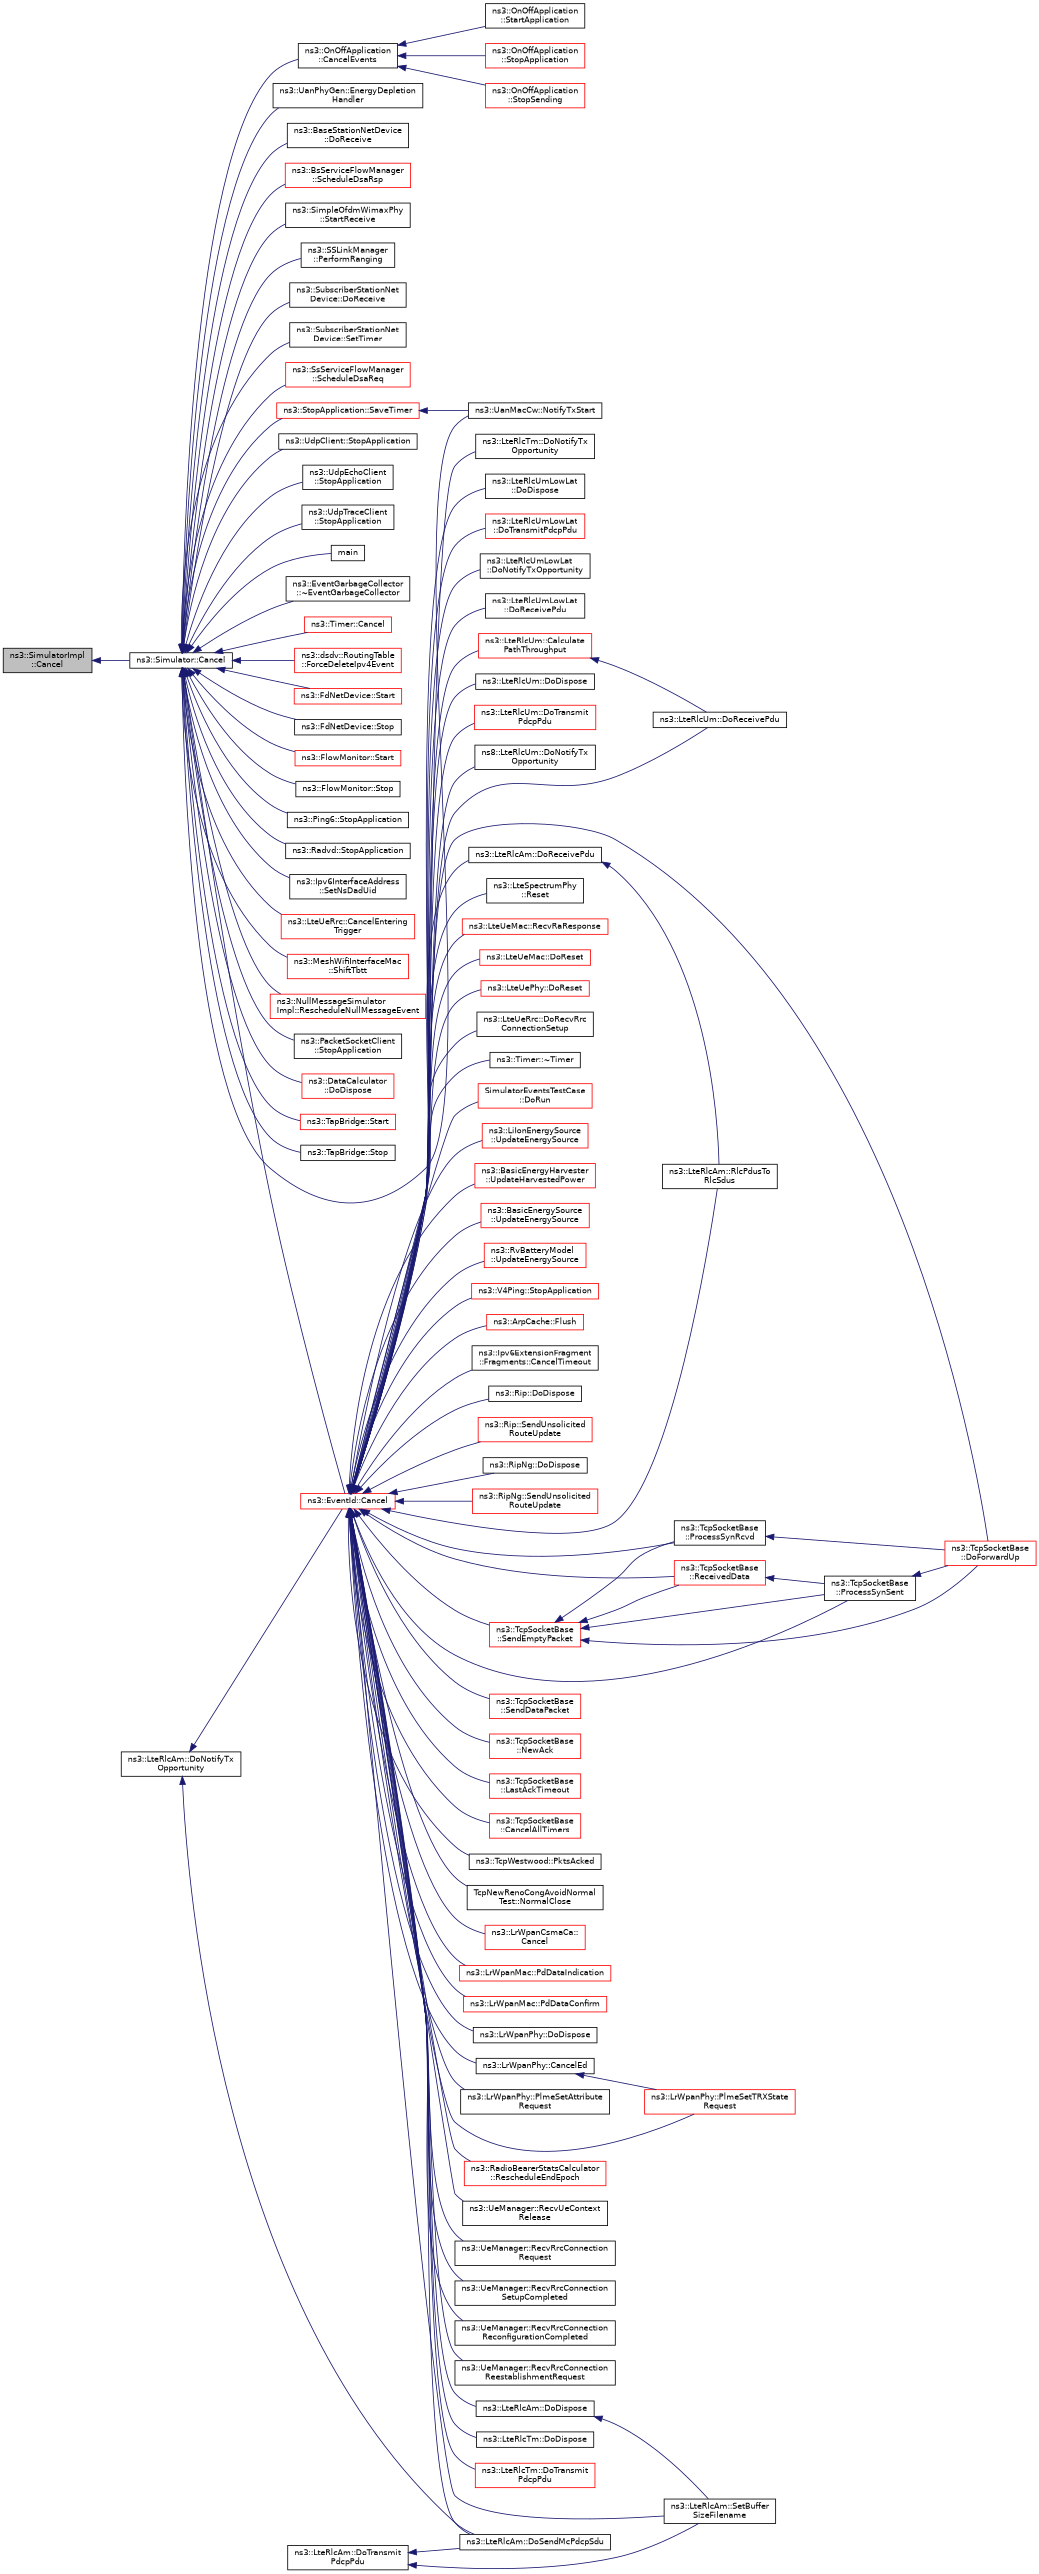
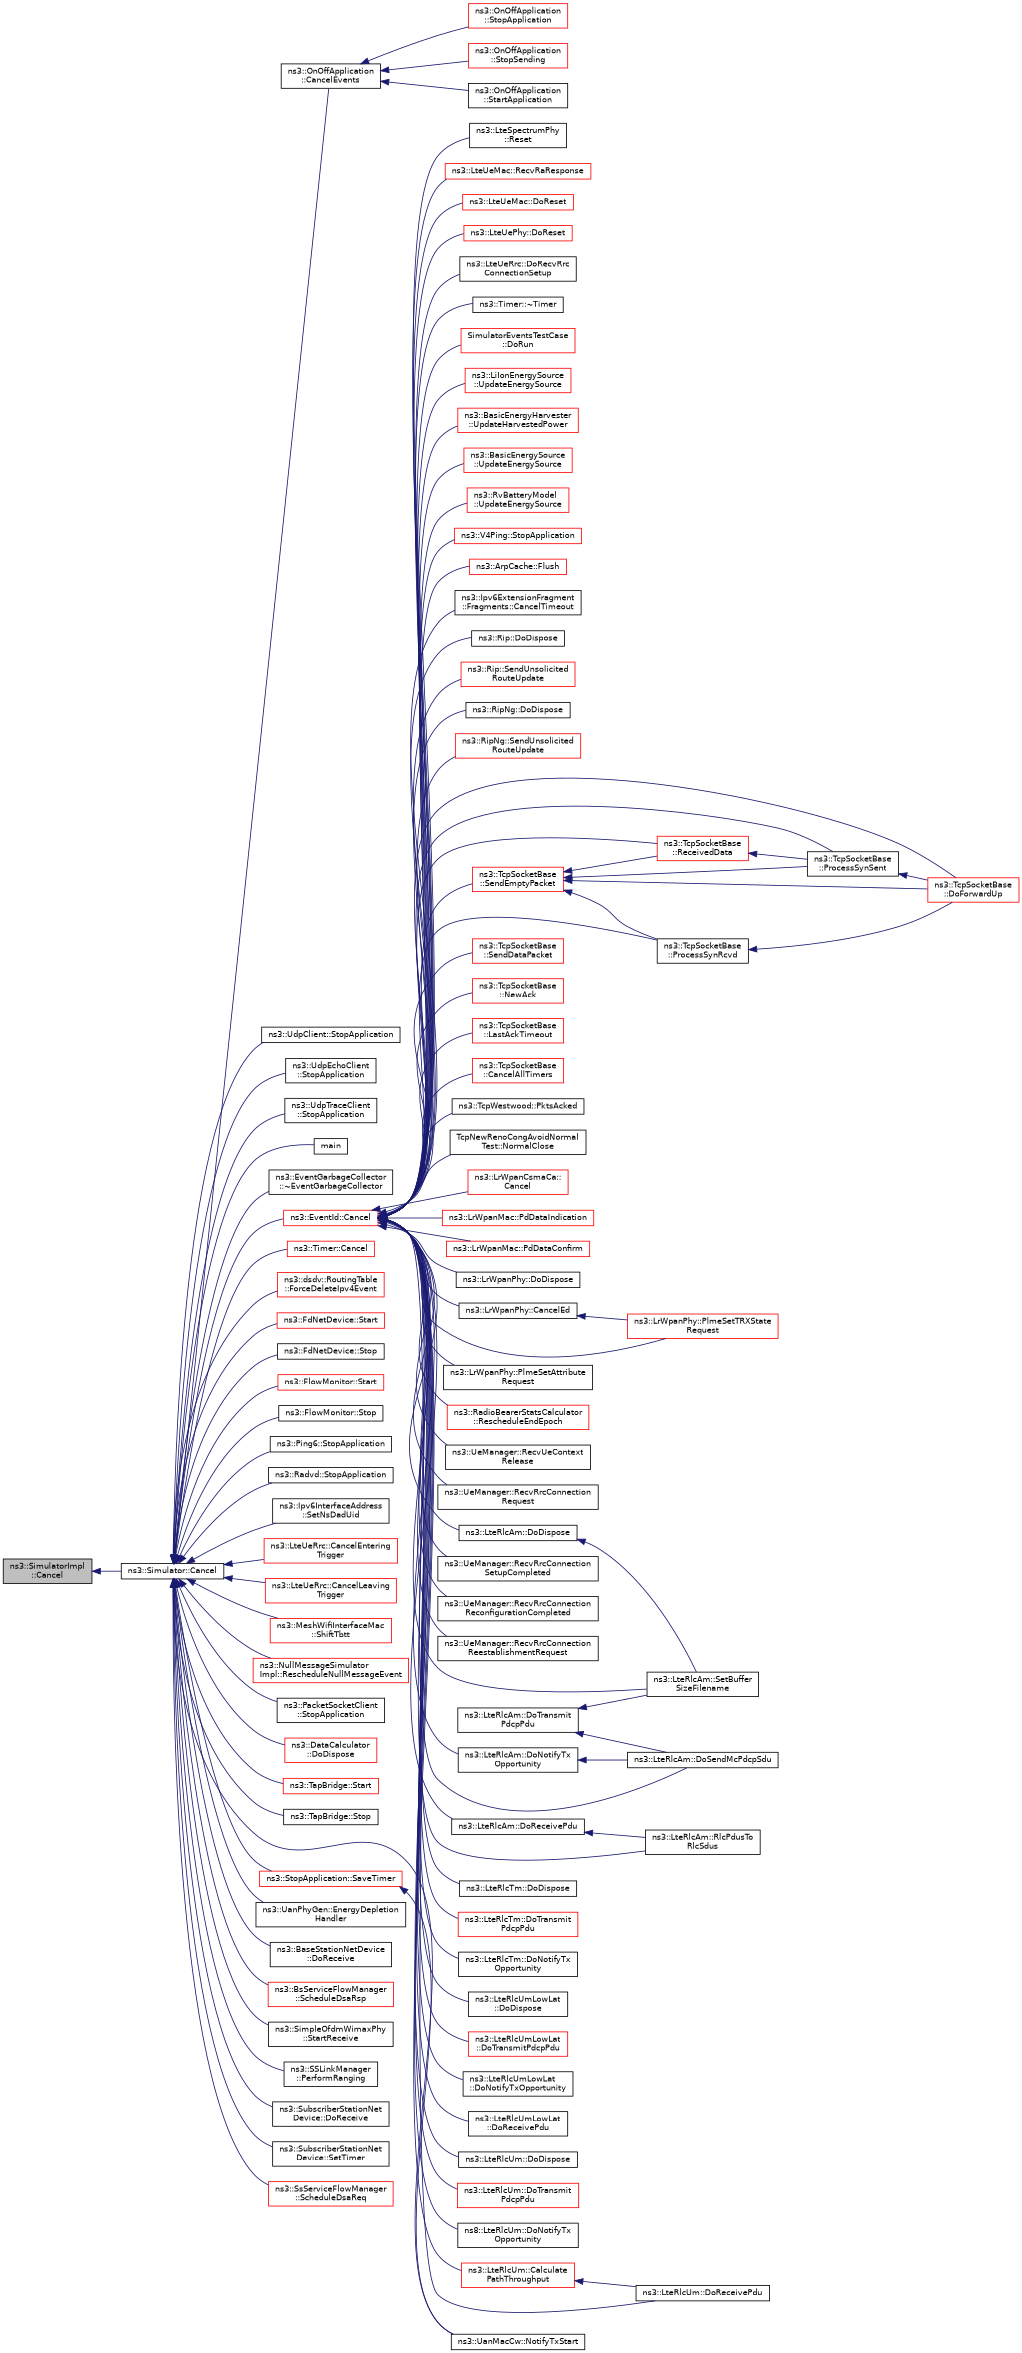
  digraph {
    rankdir=LR
    node [color=black fillcolor=white fontname=Helvetica fontsize=10 shape=record style=filled]
    edge [color=midnightblue dir=back fontname=Helvetica fontsize=10 labelfontname=Helvetica labelfontsize=10 style=solid]
    n1 [fillcolor=grey75 fontcolor=black height=0.2 label="ns3::SimulatorImpl\l::Cancel" width=0.4]
    n2 [height=0.2 label="ns3::Simulator::Cancel" width=0.4]
    n3 [height=0.2 label="ns3::OnOffApplication\l::CancelEvents" width=0.4]
    n4 [height=0.2 label="ns3::UdpClient::StopApplication" width=0.4]
    n5 [height=0.2 label="ns3::UdpEchoClient\l::StopApplication" width=0.4]
    n6 [height=0.2 label="ns3::UdpTraceClient\l::StopApplication" width=0.4]
    n7 [height=0.2 label=main width=0.4]
    n8 [height=0.2 label="ns3::EventGarbageCollector\l::~EventGarbageCollector" width=0.4]
    n9 [color=red height=0.2 label="ns3::EventId::Cancel" width=0.4]
    n10 [color=red height=0.2 label="ns3::Timer::Cancel" width=0.4]
    n11 [color=red height=0.2 label="ns3::dsdv::RoutingTable\l::ForceDeleteIpv4Event" width=0.4]
    n12 [color=red height=0.2 label="ns3::FdNetDevice::Start" width=0.4]
    n13 [height=0.2 label="ns3::FdNetDevice::Stop" width=0.4]
    n14 [color=red height=0.2 label="ns3::FlowMonitor::Start" width=0.4]
    n15 [height=0.2 label="ns3::FlowMonitor::Stop" width=0.4]
    n16 [height=0.2 label="ns3::Ping6::StopApplication" width=0.4]
    n17 [height=0.2 label="ns3::Radvd::StopApplication" width=0.4]
    n18 [height=0.2 label="ns3::Ipv6InterfaceAddress\l::SetNsDadUid" width=0.4]
    n19 [color=red height=0.2 label="ns3::LteUeRrc::CancelEntering\lTrigger" width=0.4]
+   n20 [color=red height=0.2 label="ns3::LteUeRrc::CancelLeaving\lTrigger" width=0.4]
    n21 [color=red height=0.2 label="ns3::MeshWifiInterfaceMac\l::ShiftTbtt" width=0.4]
    n22 [color=red height=0.2 label="ns3::NullMessageSimulator\lImpl::RescheduleNullMessageEvent" width=0.4]
    n23 [height=0.2 label="ns3::PacketSocketClient\l::StopApplication" width=0.4]
    n24 [color=red height=0.2 label="ns3::DataCalculator\l::DoDispose" width=0.4]
    n25 [color=red height=0.2 label="ns3::TapBridge::Start" width=0.4]
    n26 [height=0.2 label="ns3::TapBridge::Stop" width=0.4]
    n27 [height=0.2 label="ns3::UanMacCw::NotifyTxStart" width=0.4]
    n28 [color=red height=0.2 label="ns3::StopApplication::SaveTimer" width=0.4]
    n29 [height=0.2 label="ns3::UanPhyGen::EnergyDepletion\lHandler" width=0.4]
    n30 [height=0.2 label="ns3::BaseStationNetDevice\l::DoReceive" width=0.4]
    n31 [color=red height=0.2 label="ns3::BsServiceFlowManager\l::ScheduleDsaRsp" width=0.4]
    n32 [height=0.2 label="ns3::SimpleOfdmWimaxPhy\l::StartReceive" width=0.4]
    n33 [height=0.2 label="ns3::SSLinkManager\l::PerformRanging" width=0.4]
    n34 [height=0.2 label="ns3::SubscriberStationNet\lDevice::DoReceive" width=0.4]
    n35 [height=0.2 label="ns3::SubscriberStationNet\lDevice::SetTimer" width=0.4]
    n36 [color=red height=0.2 label="ns3::SsServiceFlowManager\l::ScheduleDsaReq" width=0.4]
    n37 [height=0.2 label="ns3::OnOffApplication\l::StartApplication" width=0.4]
    n38 [color=red height=0.2 label="ns3::OnOffApplication\l::StopApplication" width=0.4]
    n39 [color=red height=0.2 label="ns3::OnOffApplication\l::StopSending" width=0.4]
    n40 [height=0.2 label="ns3::Timer::~Timer" width=0.4]
    n41 [color=red height=0.2 label="SimulatorEventsTestCase\l::DoRun" width=0.4]
    n42 [color=red height=0.2 label="ns3::LiIonEnergySource\l::UpdateEnergySource" width=0.4]
    n43 [color=red height=0.2 label="ns3::BasicEnergyHarvester\l::UpdateHarvestedPower" width=0.4]
    n44 [color=red height=0.2 label="ns3::BasicEnergySource\l::UpdateEnergySource" width=0.4]
    n45 [color=red height=0.2 label="ns3::RvBatteryModel\l::UpdateEnergySource" width=0.4]
    n46 [color=red height=0.2 label="ns3::V4Ping::StopApplication" width=0.4]
    n47 [color=red height=0.2 label="ns3::ArpCache::Flush" width=0.4]
    n48 [height=0.2 label="ns3::Ipv6ExtensionFragment\l::Fragments::CancelTimeout" width=0.4]
    n49 [height=0.2 label="ns3::Rip::DoDispose" width=0.4]
    n50 [color=red height=0.2 label="ns3::Rip::SendUnsolicited\lRouteUpdate" width=0.4]
    n51 [height=0.2 label="ns3::RipNg::DoDispose" width=0.4]
    n52 [color=red height=0.2 label="ns3::RipNg::SendUnsolicited\lRouteUpdate" width=0.4]
    n53 [color=red height=0.2 label="ns3::TcpSocketBase\l::DoForwardUp" width=0.4]
    n54 [height=0.2 label="ns3::TcpSocketBase\l::ProcessSynSent" width=0.4]
    n55 [height=0.2 label="ns3::TcpSocketBase\l::ProcessSynRcvd" width=0.4]
    n56 [color=red height=0.2 label="ns3::TcpSocketBase\l::SendEmptyPacket" width=0.4]
    n57 [color=red height=0.2 label="ns3::TcpSocketBase\l::ReceivedData" width=0.4]
    n58 [color=red height=0.2 label="ns3::TcpSocketBase\l::SendDataPacket" width=0.4]
    n59 [color=red height=0.2 label="ns3::TcpSocketBase\l::NewAck" width=0.4]
    n60 [color=red height=0.2 label="ns3::TcpSocketBase\l::LastAckTimeout" width=0.4]
    n61 [color=red height=0.2 label="ns3::TcpSocketBase\l::CancelAllTimers" width=0.4]
    n62 [height=0.2 label="ns3::TcpWestwood::PktsAcked" width=0.4]
    n63 [height=0.2 label="TcpNewRenoCongAvoidNormal\lTest::NormalClose" width=0.4]
    n64 [color=red height=0.2 label="ns3::LrWpanCsmaCa::\lCancel" width=0.4]
    n65 [color=red height=0.2 label="ns3::LrWpanMac::PdDataIndication" width=0.4]
    n66 [color=red height=0.2 label="ns3::LrWpanMac::PdDataConfirm" width=0.4]
    n67 [height=0.2 label="ns3::LrWpanPhy::DoDispose" width=0.4]
    n68 [color=red height=0.2 label="ns3::LrWpanPhy::PlmeSetTRXState\lRequest" width=0.4]
    n69 [height=0.2 label="ns3::LrWpanPhy::PlmeSetAttribute\lRequest" width=0.4]
    n70 [height=0.2 label="ns3::LrWpanPhy::CancelEd" width=0.4]
    n71 [color=red height=0.2 label="ns3::RadioBearerStatsCalculator\l::RescheduleEndEpoch" width=0.4]
    n72 [height=0.2 label="ns3::UeManager::RecvUeContext\lRelease" width=0.4]
    n73 [height=0.2 label="ns3::UeManager::RecvRrcConnection\lRequest" width=0.4]
    n74 [height=0.2 label="ns3::UeManager::RecvRrcConnection\lSetupCompleted" width=0.4]
    n75 [height=0.2 label="ns3::UeManager::RecvRrcConnection\lReconfigurationCompleted" width=0.4]
    n76 [height=0.2 label="ns3::UeManager::RecvRrcConnection\lReestablishmentRequest" width=0.4]
    n77 [height=0.2 label="ns3::LteRlcAm::DoDispose" width=0.4]
    n78 [height=0.2 label="ns3::LteRlcAm::SetBuffer\lSizeFilename" width=0.4]
    n79 [height=0.2 label="ns3::LteRlcAm::DoSendMcPdcpSdu" width=0.4]
    n80 [height=0.2 label="ns3::LteRlcAm::DoNotifyTx\lOpportunity" width=0.4]
    n81 [height=0.2 label="ns3::LteRlcAm::DoReceivePdu" width=0.4]
    n82 [height=0.2 label="ns3::LteRlcAm::RlcPdusTo\lRlcSdus" width=0.4]
    n83 [height=0.2 label="ns3::LteRlcTm::DoDispose" width=0.4]
    n84 [color=red height=0.2 label="ns3::LteRlcTm::DoTransmit\lPdcpPdu" width=0.4]
    n85 [height=0.2 label="ns3::LteRlcTm::DoNotifyTx\lOpportunity" width=0.4]
    n86 [height=0.2 label="ns3::LteRlcUmLowLat\l::DoDispose" width=0.4]
    n87 [color=red height=0.2 label="ns3::LteRlcUmLowLat\l::DoTransmitPdcpPdu" width=0.4]
    n88 [height=0.2 label="ns3::LteRlcUmLowLat\l::DoNotifyTxOpportunity" width=0.4]
    n89 [height=0.2 label="ns3::LteRlcUmLowLat\l::DoReceivePdu" width=0.4]
    n90 [height=0.2 label="ns3::LteRlcUm::DoDispose" width=0.4]
    n91 [color=red height=0.2 label="ns3::LteRlcUm::DoTransmit\lPdcpPdu" width=0.4]
    n92 [height=0.2 label="ns8::LteRlcUm::DoNotifyTx\lOpportunity" width=0.4]
    n93 [height=0.2 label="ns3::LteRlcUm::DoReceivePdu" width=0.4]
    n94 [color=red height=0.2 label="ns3::LteRlcUm::Calculate\lPathThroughput" width=0.4]
    n95 [height=0.2 label="ns3::LteSpectrumPhy\l::Reset" width=0.4]
    n96 [color=red height=0.2 label="ns3::LteUeMac::RecvRaResponse" width=0.4]
    n97 [color=red height=0.2 label="ns3::LteUeMac::DoReset" width=0.4]
    n98 [color=red height=0.2 label="ns3::LteUePhy::DoReset" width=0.4]
    n99 [height=0.2 label="ns3::LteUeRrc::DoRecvRrc\lConnectionSetup" width=0.4]
    n100 [height=0.2 label="ns3::LteRlcAm::DoTransmit\lPdcpPdu" width=0.4]
    n1 -> n2
    n2 -> n3
    n2 -> n4
    n2 -> n5
    n2 -> n6
    n2 -> n7
    n2 -> n8
    n2 -> n9
    n2 -> n10
    n2 -> n11
    n2 -> n12
    n2 -> n13
    n2 -> n14
    n2 -> n15
    n2 -> n16
    n2 -> n17
    n2 -> n18
    n2 -> n19
+   n2 -> n20
    n2 -> n21
    n2 -> n22
    n2 -> n23
    n2 -> n24
    n2 -> n25
    n2 -> n26
    n2 -> n27
    n2 -> n28
    n2 -> n29
    n2 -> n30
    n2 -> n31
    n2 -> n32
    n2 -> n33
    n2 -> n34
    n2 -> n35
    n2 -> n36
    n3 -> n37
    n3 -> n38
    n3 -> n39
    n9 -> n40
    n9 -> n41
    n9 -> n42
    n9 -> n43
    n9 -> n44
    n9 -> n45
    n9 -> n46
    n9 -> n47
    n9 -> n48
    n9 -> n49
    n9 -> n50
    n9 -> n51
    n9 -> n52
    n9 -> n53
    n9 -> n54
    n9 -> n55
    n9 -> n56
    n9 -> n57
    n9 -> n58
    n9 -> n59
    n9 -> n60
    n9 -> n61
    n9 -> n62
    n9 -> n63
    n9 -> n64
    n9 -> n65
    n9 -> n66
    n9 -> n67
    n9 -> n68
    n9 -> n69
    n9 -> n70
    n9 -> n71
    n9 -> n72
    n9 -> n73
    n9 -> n74
    n9 -> n75
    n9 -> n76
    n9 -> n77
    n9 -> n78
    n9 -> n79
-   n80 -> n9
+   n9 -> n80
    n9 -> n81
    n9 -> n82
    n9 -> n83
    n9 -> n84
    n9 -> n85
    n9 -> n86
    n9 -> n87
    n9 -> n88
    n9 -> n89
    n9 -> n90
    n9 -> n91
    n9 -> n92
    n9 -> n93
    n9 -> n94
    n9 -> n95
    n9 -> n96
    n9 -> n97
    n9 -> n98
    n9 -> n99
    n28 -> n27
    n54 -> n53
    n55 -> n53
    n56 -> n53
    n56 -> n54
    n56 -> n55
    n56 -> n57
    n57 -> n54
    n70 -> n68
    n77 -> n78
    n80 -> n79
    n81 -> n82
    n94 -> n93
    n100 -> n78
    n100 -> n79
  }
